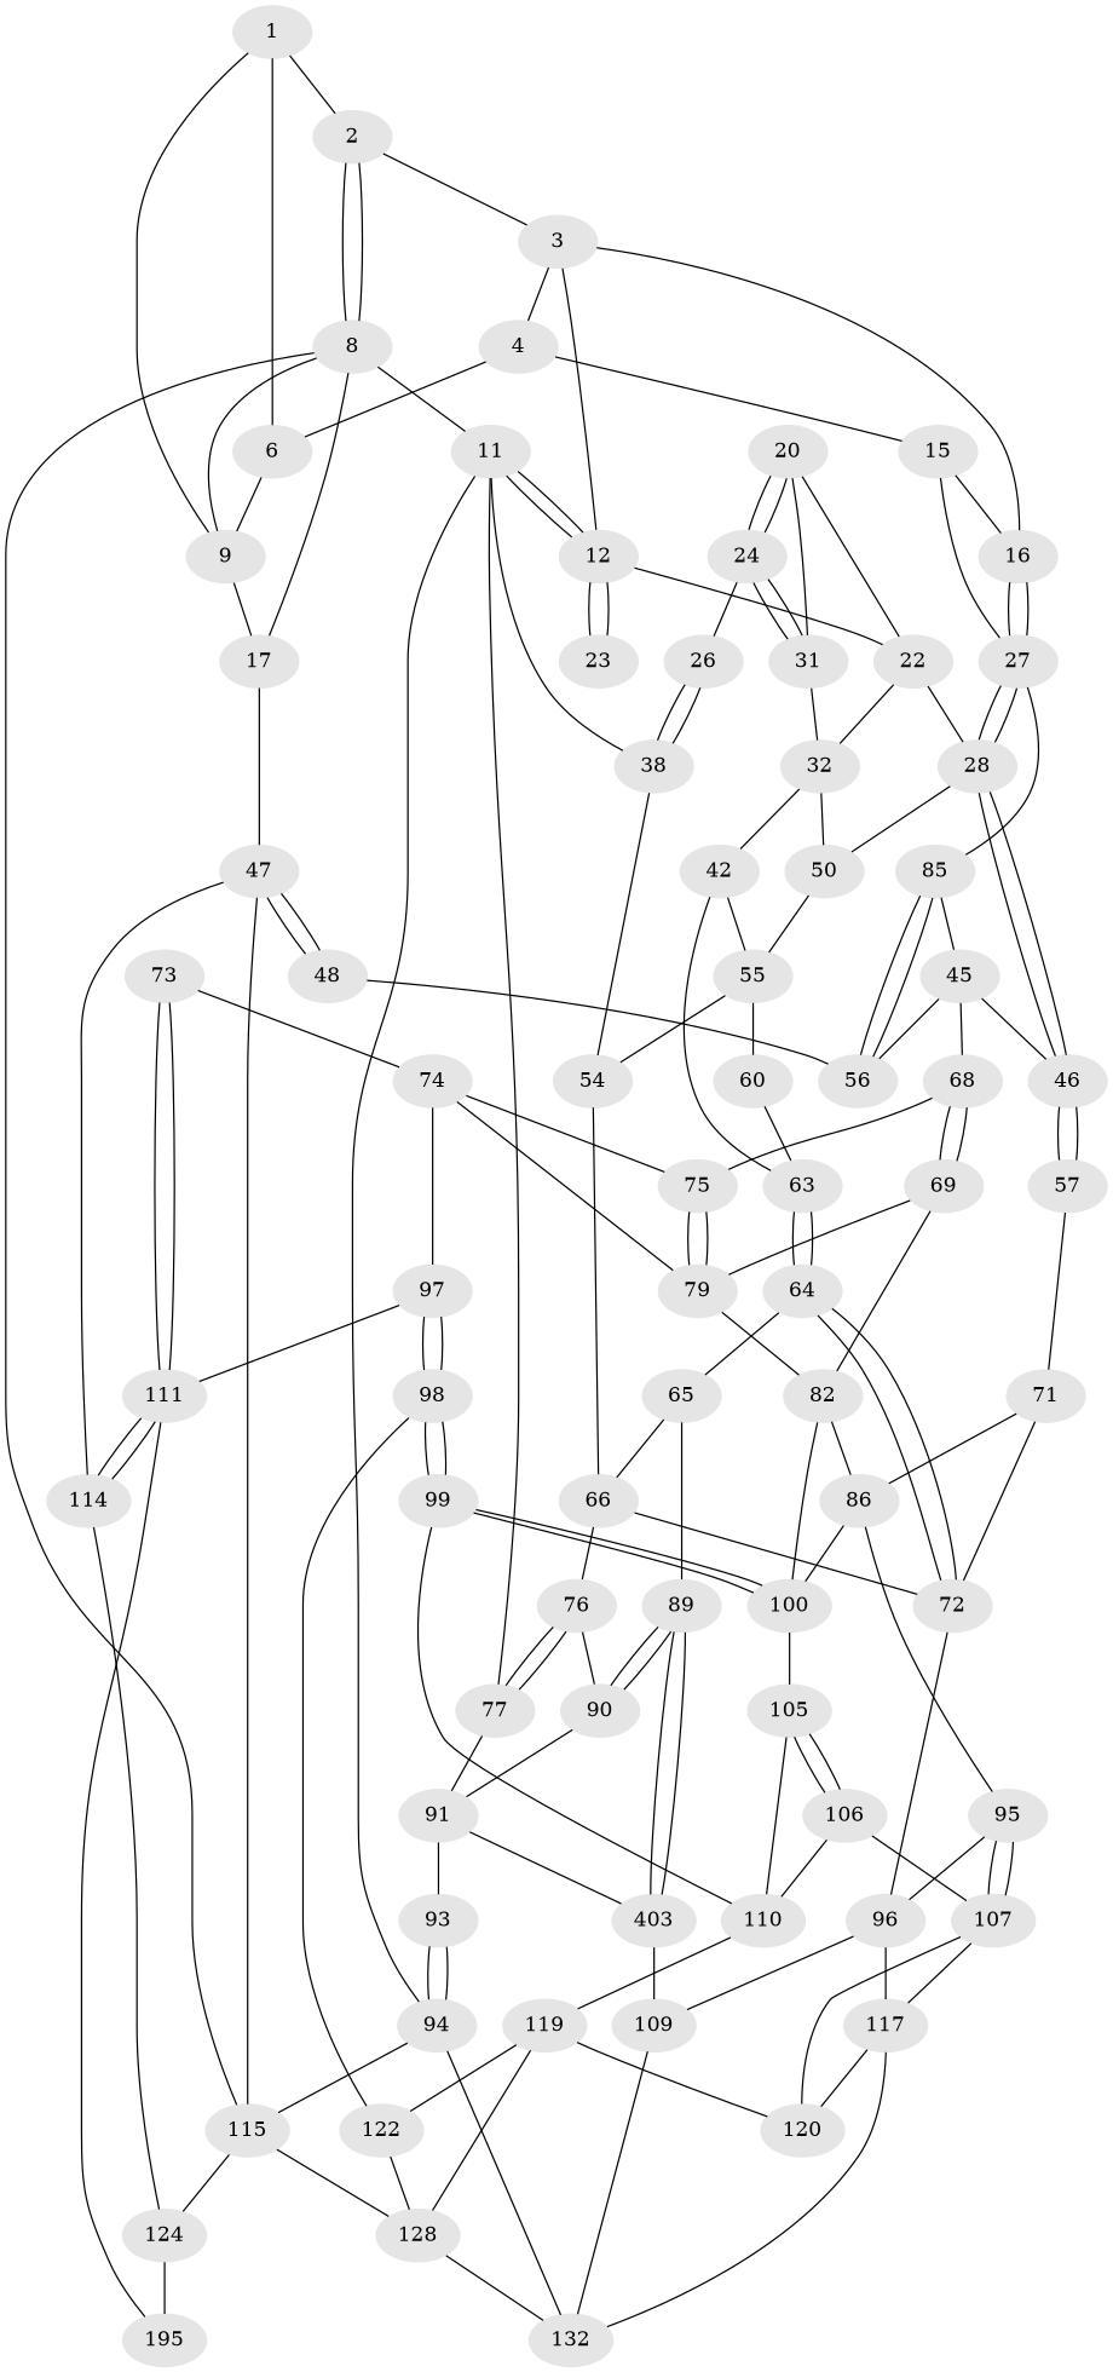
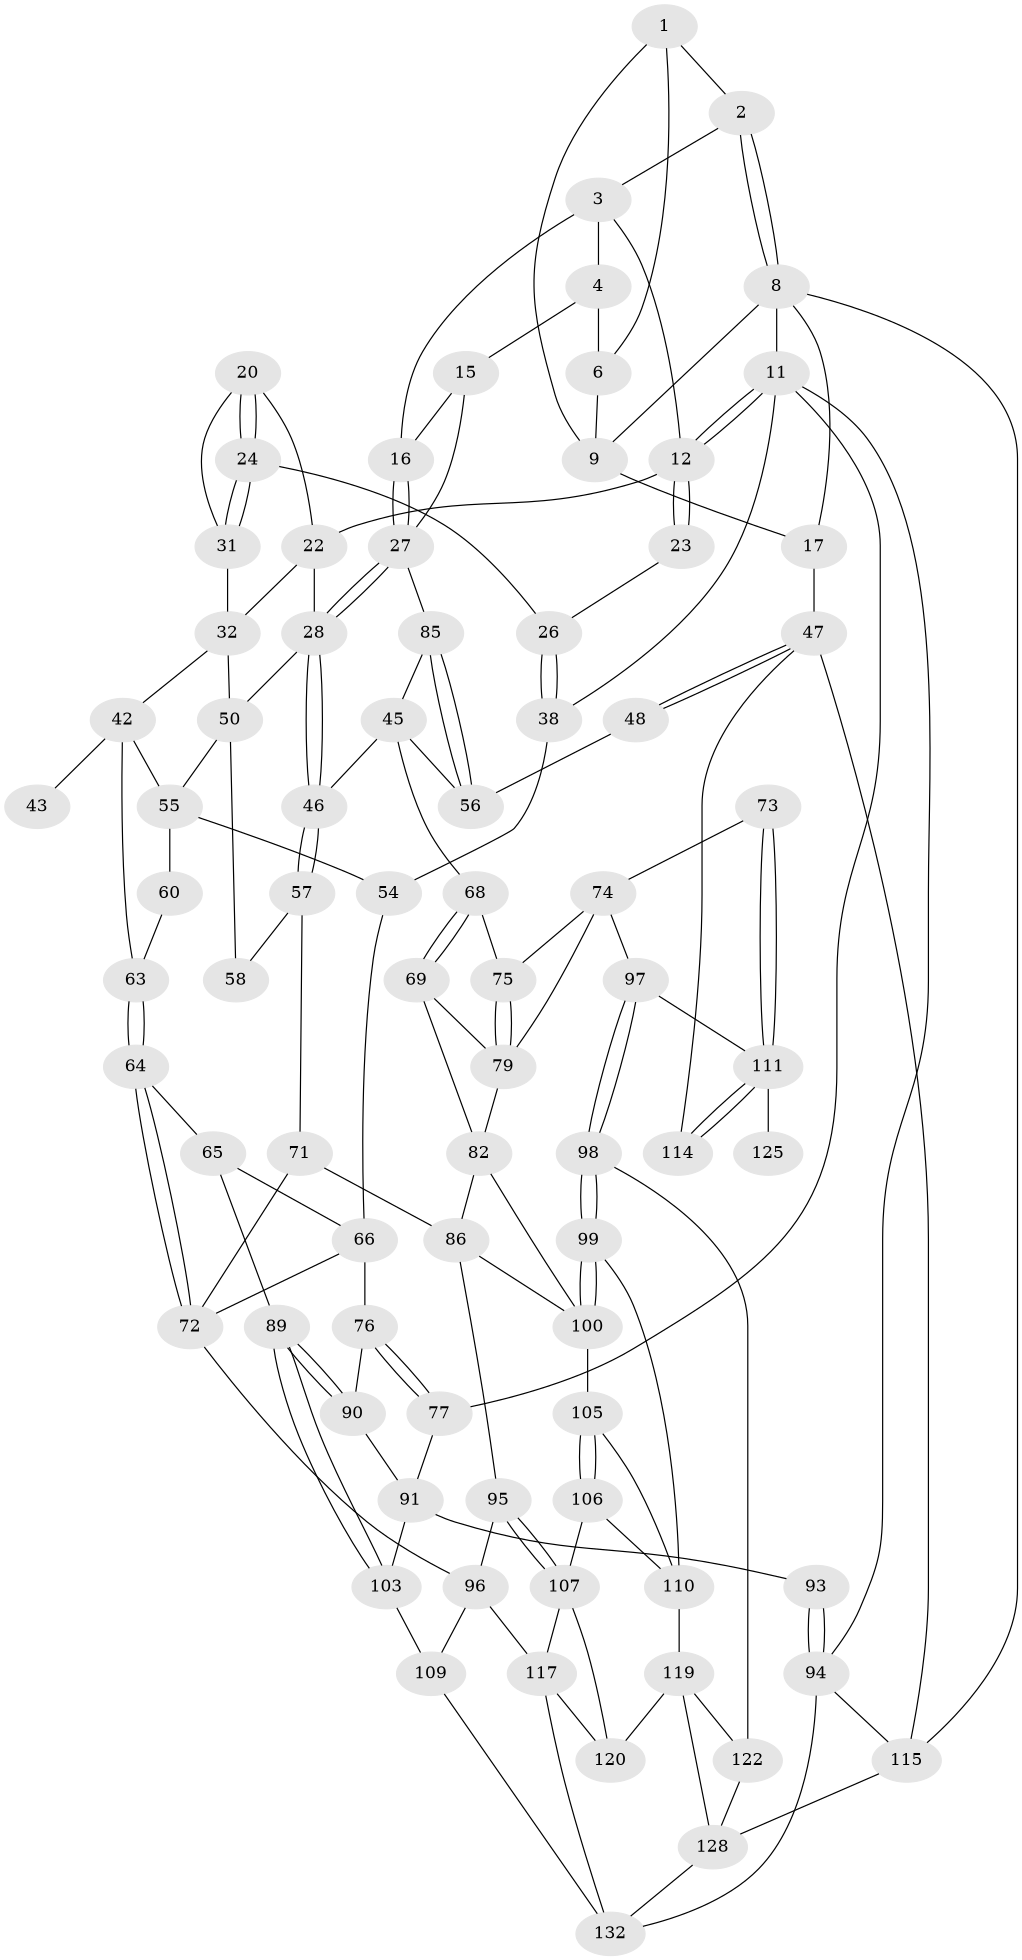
  graph {
    node [color=gray90 style=filled]
    1 [super="+5"]
    2
    6 [super="+19"]
    9 [super="+18"]
    3 [super="+14"]
    8 [super="+10"]
    17
    4 [super="+7"]
    12 [super="+13"]
    16
    11 [super="+39"]
    115 [super="+127"]
    15
    22 [super="+30"]
    23
    27 [super="+37"]
    38 [super="+41"]
    77 [super="+78"]
    94
    47 [super="+113"]
-   124 [super="+126"]
    128 [super="+134"]
    54 [super="+63"]
    91 [super="+101"]
    132 [super="+133"]
    28 [super="+29"]
    32 [super="+33"]
    26
    n29 [label=85 super="+36"]
    48 [super="+49"]
    114
    20 [super="+21"]
    24 [super="+25"]
    31
    46
    50 [super="+51"]
    42 [super="+56"]
    45 [super="+53"]
    n39 [label=56]
    57 [super="+70"]
    55
+   58 [super="+59"]
+   43 [super="+44"]
    n44 [label=63]
    68
    66 [super="+67"]
    60 [super="+61"]
    64
    69 [super="+80"]
    75
    71
    74 [super="+86"]
    73
    111 [super="+112"]
    72 [super="+92"]
    76 [super="+81"]
    79 [super="+87"]
    82 [super="+83"]
    n59 [label=86 super="+85"]
    65 [super="+88"]
    89
    96 [super="+108"]
    90
-   103 [super="+104" label=403]
+   103 [super="+104"]
    100 [super="+102"]
    95
    109 [super="+131"]
    117 [super="+130"]
    97
-   125 [label=195]
+   125
    98 [super="+121"]
    93
    105
    107 [super="+116"]
    120
    99
    122 [super="+129"]
    110 [super="+118"]
    119 [super="+123"]
    106
    1 -- 2
    1 -- 6
    1 -- 9
    2 -- 3
    2 -- 8
    2 -- 8
    6 -- 9
    9 -- 17
    3 -- 4
    3 -- 12
    3 -- 16
    8 -- 9
    8 -- 17
    8 -- 11
    8 -- 115
    17 -- 47
    4 -- 6
    4 -- 15
    12 -- 22
    12 -- 23
    12 -- 23
    16 -- 27
    16 -- 27
    11 -- 12
    11 -- 12
    11 -- 38
    11 -- 77
    11 -- 94
-   115 -- 124
    115 -- 128
    15 -- 16
    15 -- 27
    22 -- 28
    22 -- 32
+   23 -- 26
    27 -- 28
    27 -- 28
    27 -- n29
    38 -- 54
    77 -- 91
    94 -- 115
    94 -- 132
    47 -- 115
    47 -- 48
    47 -- 48
    47 -- 114
-   124 -- 125 [weight=2]
    128 -- 132
    54 -- 66
    91 -- 103
    91 -- 93
    28 -- 46
    28 -- 46
    28 -- 50
    32 -- 50
    32 -- 42
    26 -- 38
    26 -- 38
    n29 -- 45
    n29 -- n39
    n29 -- n39
    48 -- n39
-   114 -- 124
    20 -- 22
    20 -- 24
    20 -- 24
    20 -- 31
    24 -- 26
    24 -- 31
    24 -- 31
    31 -- 32
    46 -- 57
    46 -- 57
    50 -- 55
+   50 -- 58
    42 -- 55
+   42 -- 43
    42 -- n44
    45 -- 46
    45 -- n39
    45 -- 68
+   57 -- 58
    57 -- 71
    55 -- 54 [weight=2]
    55 -- 60
    n44 -- 64
    n44 -- 64
    68 -- 69
    68 -- 69
    68 -- 75
    66 -- 72
    66 -- 76 [weight=2]
    60 -- n44
    64 -- 72
    64 -- 72
    64 -- 65
    69 -- 79
    69 -- 82
    75 -- 79
    75 -- 79
    71 -- 72
    71 -- n59
    74 -- 75
    74 -- 79
    74 -- 97
    73 -- 74
    73 -- 111
    73 -- 111
    111 -- 114
    111 -- 114
    111 -- 125
    72 -- 96
    76 -- 77
    76 -- 77
    76 -- 90
    79 -- 82
    82 -- n59
    82 -- 100
    n59 -- 100
    n59 -- 95
    65 -- 66
    65 -- 89
    89 -- 90
    89 -- 90
    89 -- 103
    89 -- 103
    96 -- 109
    96 -- 117
    90 -- 91
    103 -- 109 [weight=2]
    100 -- 105
    95 -- 96
    95 -- 107
    95 -- 107
    109 -- 132
    117 -- 132
    117 -- 120
    97 -- 111
    97 -- 98
    97 -- 98
    98 -- 99
    98 -- 99
    98 -- 122 [weight=2]
    93 -- 94
    93 -- 94
    105 -- 110
    105 -- 106
    105 -- 106
    107 -- 117
    107 -- 120
    99 -- 100
    99 -- 100
    99 -- 110
    122 -- 128
    110 -- 119
    119 -- 128
    119 -- 120
    119 -- 122
    106 -- 107
    106 -- 110
  }
